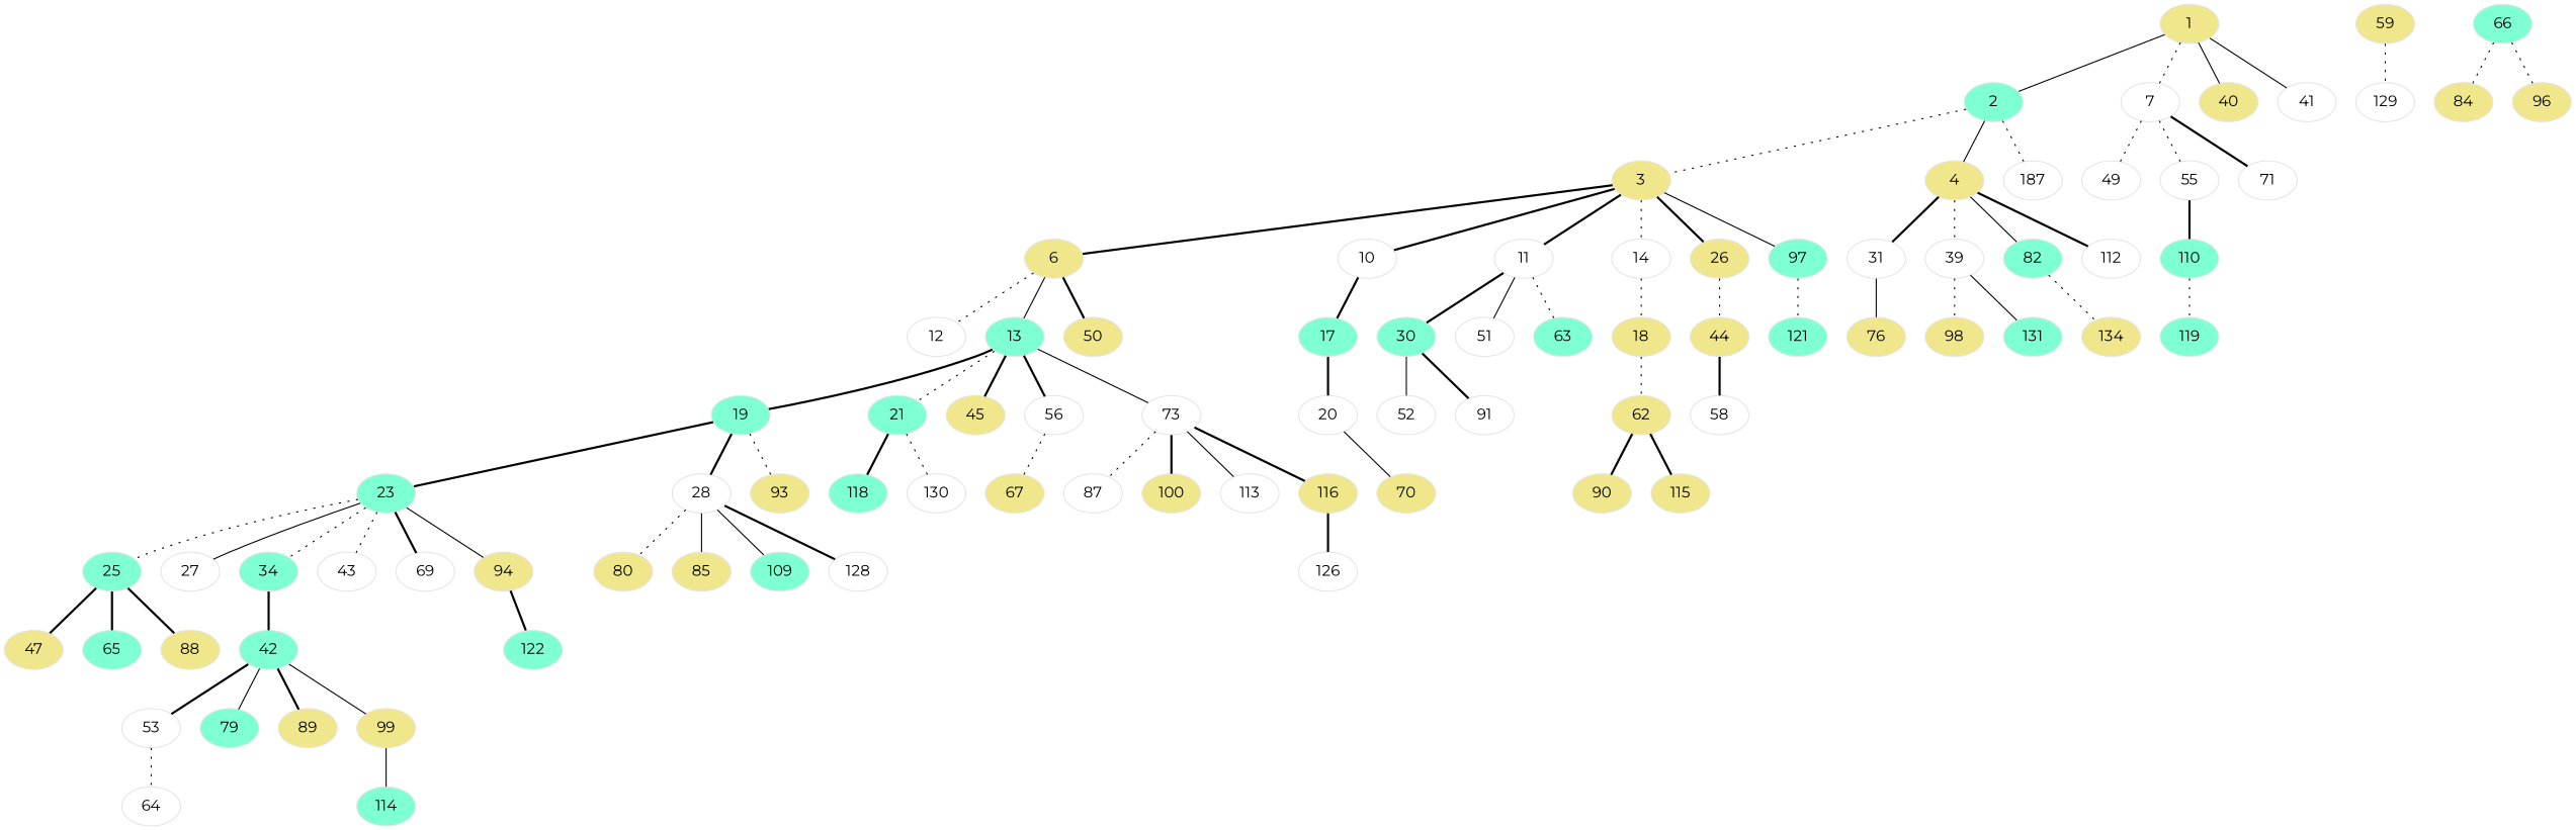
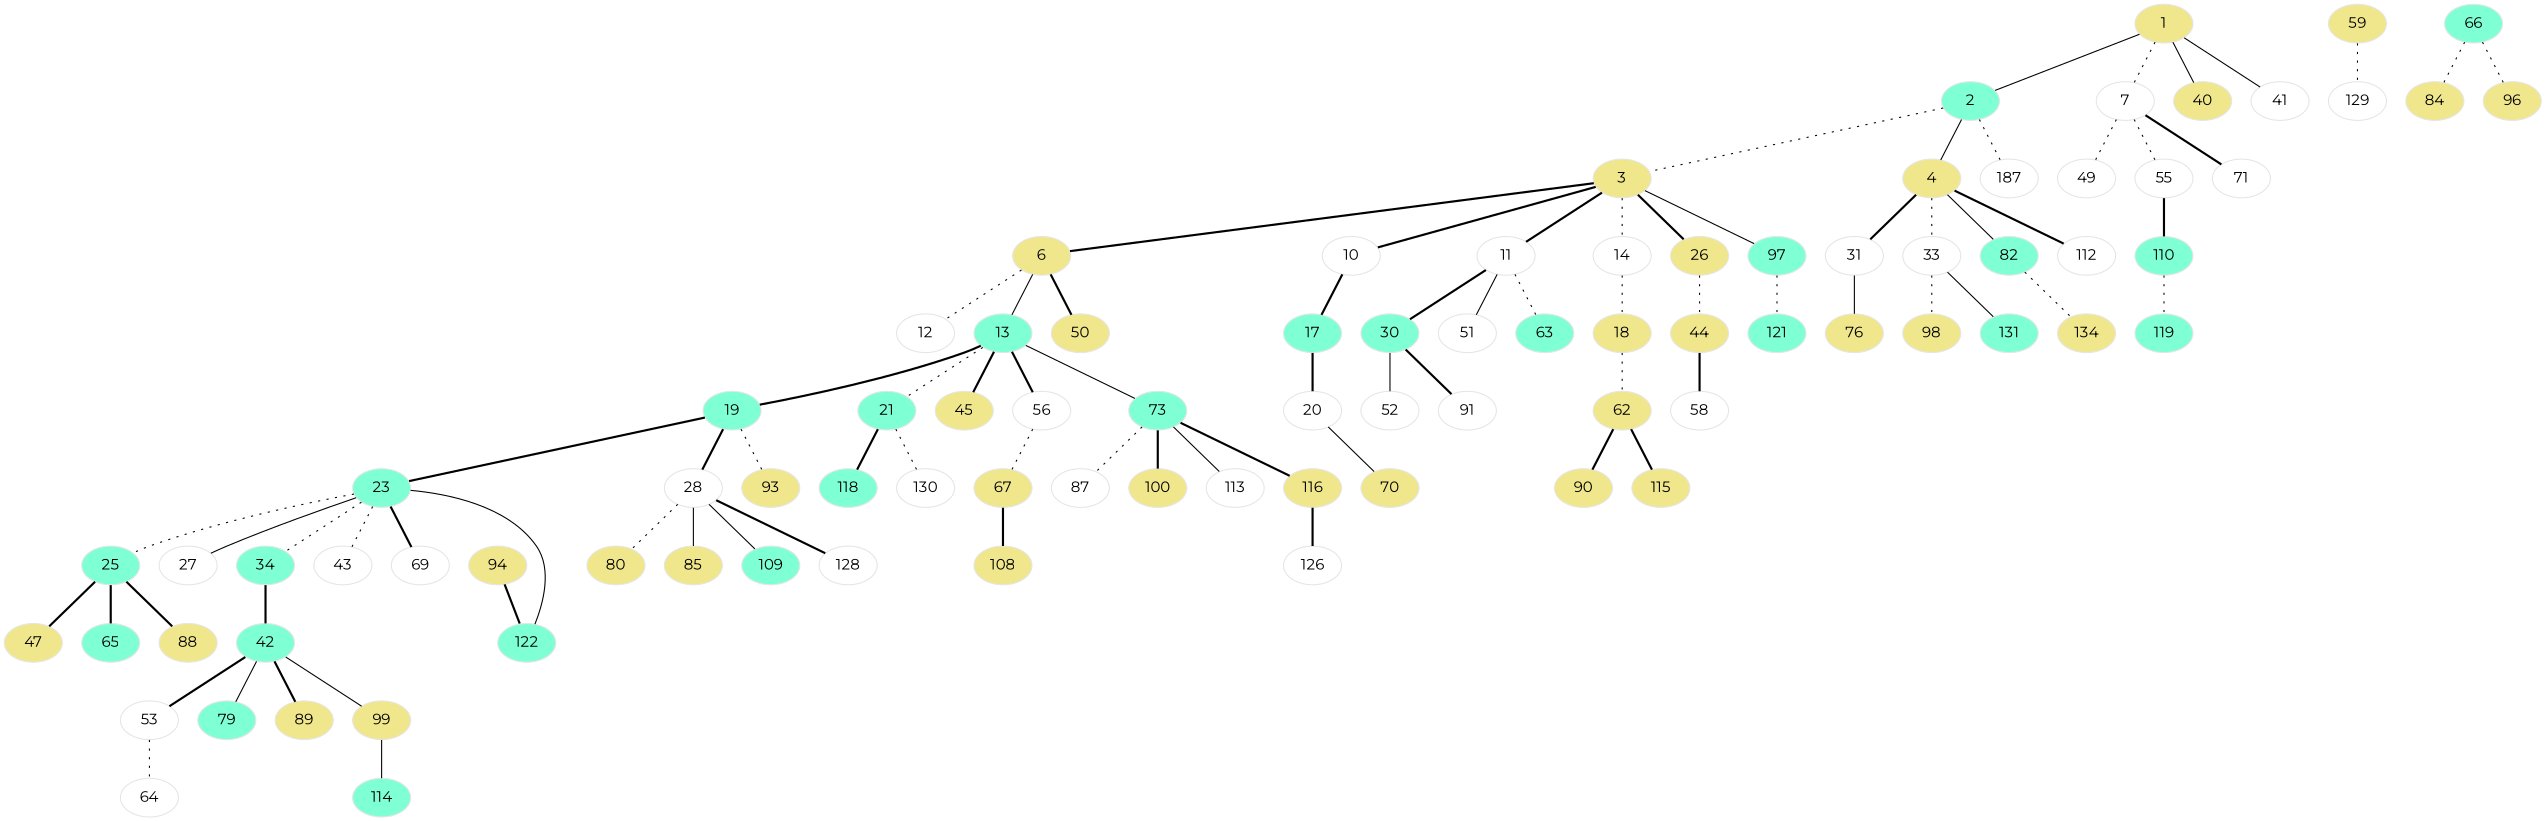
  graph {
    fontname=Montserrat
    node [color=gray90 fillcolor=khaki fontname=Montserrat style=filled]
    edge [fontname=Montserrat style=bold]
    2 [fillcolor=aquamarine super="+5"]
    3 [super="+9"]
    4 [super="+16"]
    n4 [fillcolor=white label=187]
    1
    7 [fillcolor=white super="+32"]
    40 [super="+117"]
    41 [fillcolor=white super="+104"]
    49 [fillcolor=white super="+103"]
    55 [fillcolor=white]
    71 [fillcolor=white super="+83"]
    6 [super="+33"]
    10 [fillcolor=white super="+31"]
    11 [fillcolor=white super="+29"]
    14 [fillcolor=white super="+48"]
    26
    97 [fillcolor=aquamarine super="+105"]
    n18 [fillcolor=white label=31]
-   39 [fillcolor=white super="+46"]
+   39 [fillcolor=white super="+46" label=33]
    82 [fillcolor=aquamarine super="+132"]
    112 [fillcolor=white]
    12 [fillcolor=white]
    13 [fillcolor=aquamarine super="+15"]
    50
    17 [fillcolor=aquamarine]
    30 [fillcolor=aquamarine super="+36"]
    51 [fillcolor=white super="+61"]
    63 [fillcolor=aquamarine super="+135"]
    18
    44 [super="+57"]
    121 [fillcolor=aquamarine]
    76 [super="+133"]
    98
    131 [fillcolor=aquamarine]
    134
    19 [fillcolor=aquamarine]
    21 [fillcolor=aquamarine super="+81"]
    45
    56 [fillcolor=white super="+92"]
-   73 [fillcolor=white super="+78"]
+   73 [fillcolor=aquamarine super="+78"]
    110 [fillcolor=aquamarine]
    59 [super="+75"]
    129 [fillcolor=white]
    20 [fillcolor=white super="+22"]
    52 [fillcolor=white]
    91 [fillcolor=white]
    23 [fillcolor=aquamarine super="+24"]
    28 [fillcolor=white super="+37"]
    93
    118 [fillcolor=aquamarine]
    130 [fillcolor=white]
    67
    87 [fillcolor=white]
    100
    113 [fillcolor=white]
    116 [super="+124"]
    62 [super="+120"]
    70
    66 [fillcolor=aquamarine]
    84 [super="+123"]
    96 [super="+102"]
    90
    115
    25 [fillcolor=aquamarine super="+72"]
    27 [fillcolor=white super="+60"]
    34 [fillcolor=aquamarine super="+38"]
    43 [fillcolor=white]
    69 [fillcolor=white super="+86"]
    94 [super="+101"]
    80
    85
    109 [fillcolor=aquamarine super="+111"]
    128 [fillcolor=white]
    47 [super="+54"]
    65 [fillcolor=aquamarine]
    88
    42 [fillcolor=aquamarine super="+68"]
    122 [fillcolor=aquamarine]
    58 [fillcolor=white super="+95"]
    53 [fillcolor=white super="+74"]
    79 [fillcolor=aquamarine]
    89 [super="+106"]
    99
    64 [fillcolor=white super="+125"]
    114 [fillcolor=aquamarine]
    119 [fillcolor=aquamarine super="+127"]
+   108
    126 [fillcolor=white]
    2 -- 3 [style=dotted]
    2 -- 4 [style=solid]
    2 -- n4 [style=dotted]
    3 -- 6
    3 -- 10
    3 -- 11
    3 -- 14 [style=dotted]
    3 -- 26
    3 -- 97 [style=solid]
    4 -- n18
    4 -- 39 [style=dotted]
    4 -- 82 [style=solid]
    4 -- 112
    1 -- 2 [style=solid]
    1 -- 7 [style=dotted]
    1 -- 40 [style=solid]
    1 -- 41 [style=solid]
    7 -- 49 [style=dotted]
    7 -- 55 [style=dotted]
    7 -- 71
    55 -- 110
    6 -- 12 [style=dotted]
    6 -- 13 [style=solid]
    6 -- 50
    10 -- 17
    11 -- 30
    11 -- 51 [style=solid]
    11 -- 63 [style=dotted]
    14 -- 18 [style=dotted]
    26 -- 44 [style=dotted]
    97 -- 121 [style=dotted]
    n18 -- 76 [style=solid]
    39 -- 98 [style=dotted]
    39 -- 131 [style=solid]
    82 -- 134 [style=dotted]
    13 -- 19
    13 -- 21 [style=dotted]
    13 -- 45
    13 -- 56
    13 -- 73 [style=solid]
    17 -- 20
    30 -- 52 [style=solid]
    30 -- 91
    18 -- 62 [style=dotted]
    44 -- 58
    19 -- 23
    19 -- 28
    19 -- 93 [style=dotted]
    21 -- 118
    21 -- 130 [style=dotted]
    56 -- 67 [style=dotted]
    73 -- 87 [style=dotted]
    73 -- 100
    73 -- 113 [style=solid]
    73 -- 116
    110 -- 119 [style=dotted]
    59 -- 129 [style=dotted]
    20 -- 70 [style=solid]
    23 -- 25 [style=dotted]
    23 -- 27 [style=solid]
    23 -- 34 [style=dotted]
    23 -- 43 [style=dotted]
    23 -- 69
-   23 -- 94 [style=solid]
+   23 -- 122 [style=solid]
    28 -- 80 [style=dotted]
    28 -- 85 [style=solid]
    28 -- 109 [style=solid]
    28 -- 128
+   67 -- 108
    116 -- 126
    62 -- 90
    62 -- 115
    66 -- 84 [style=dotted]
    66 -- 96 [style=dotted]
    25 -- 47
    25 -- 65
    25 -- 88
    34 -- 42
    94 -- 122
    42 -- 53
    42 -- 79 [style=solid]
    42 -- 89
    42 -- 99 [style=solid]
    53 -- 64 [style=dotted]
    99 -- 114 [style=solid]
  }
